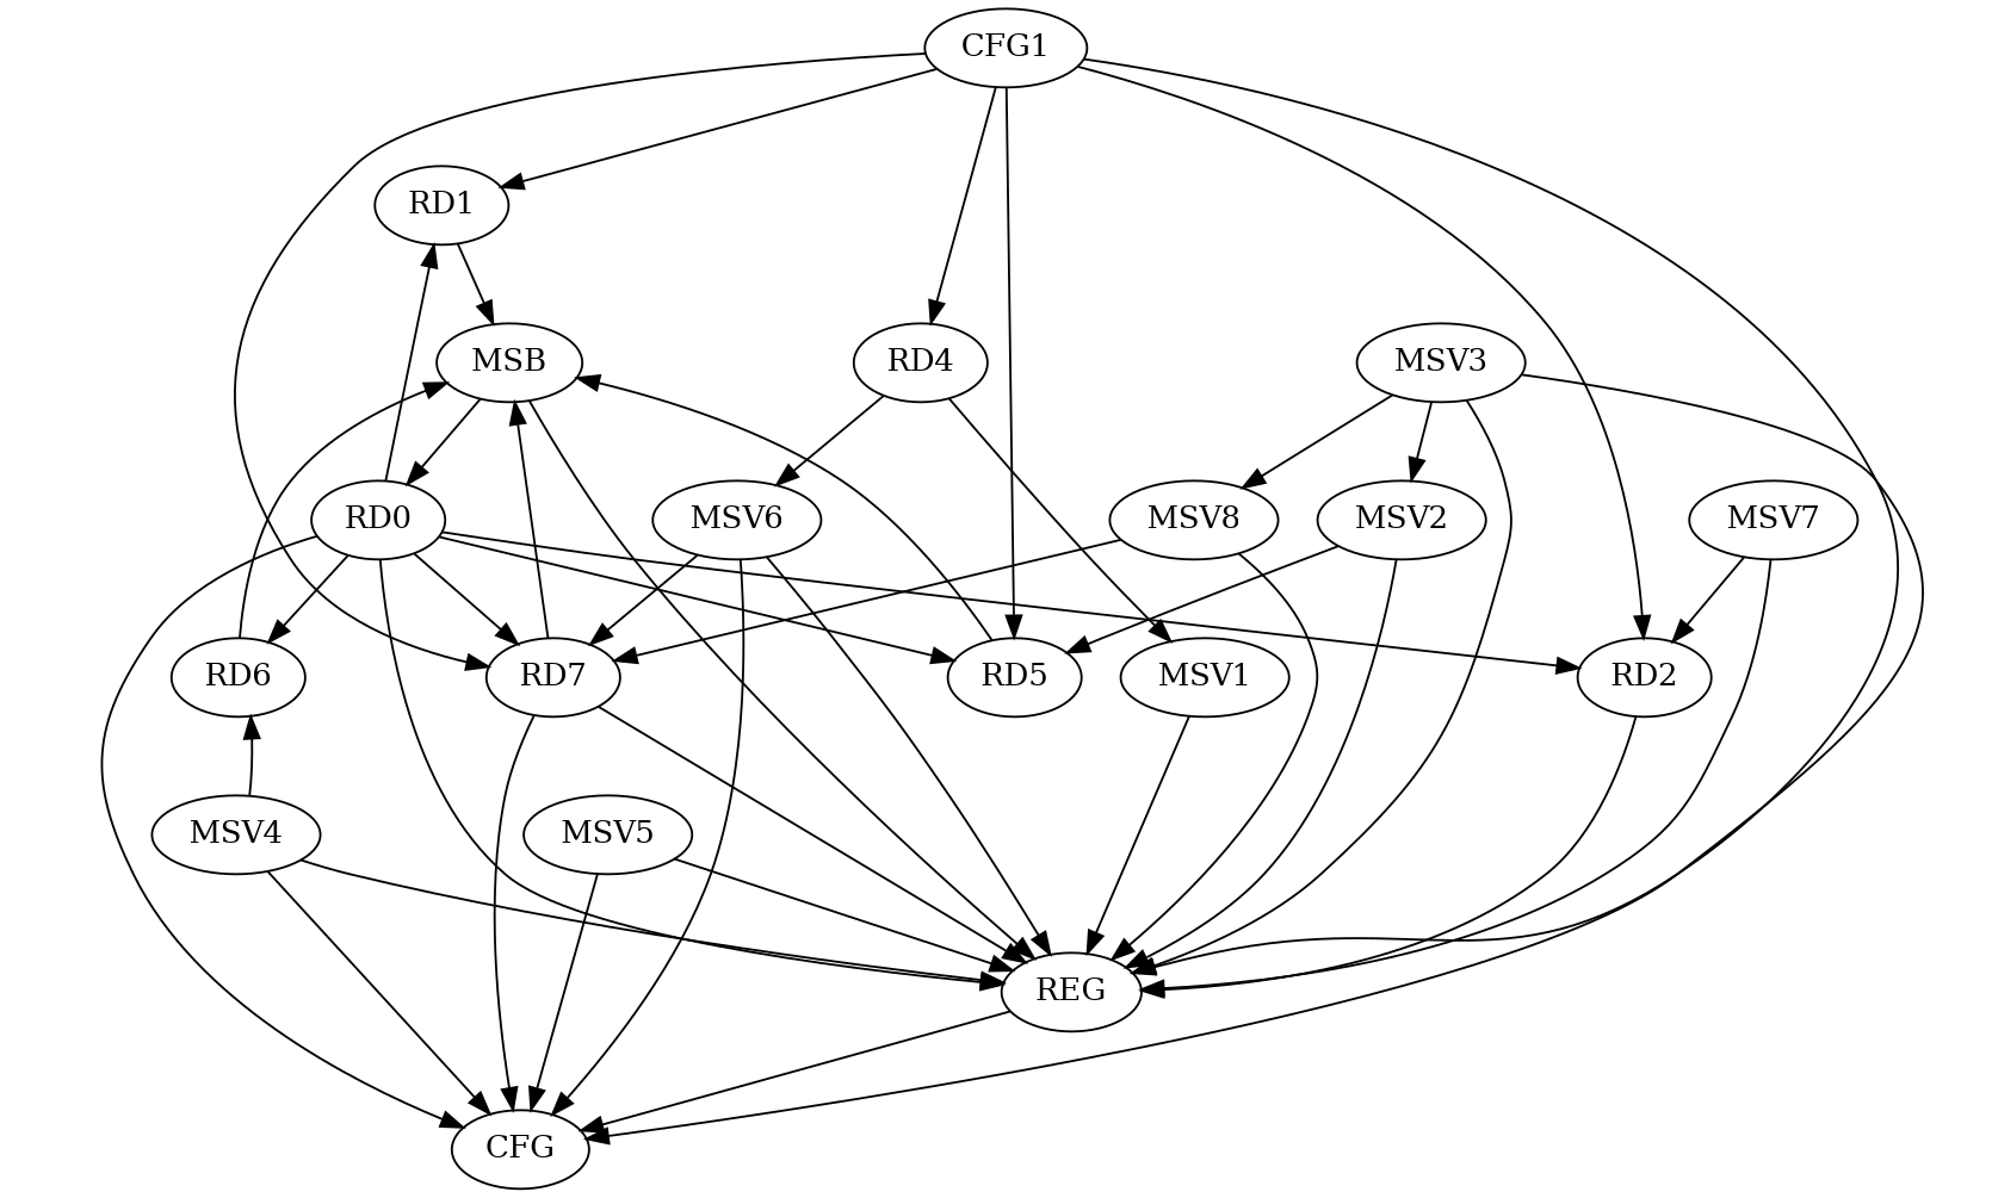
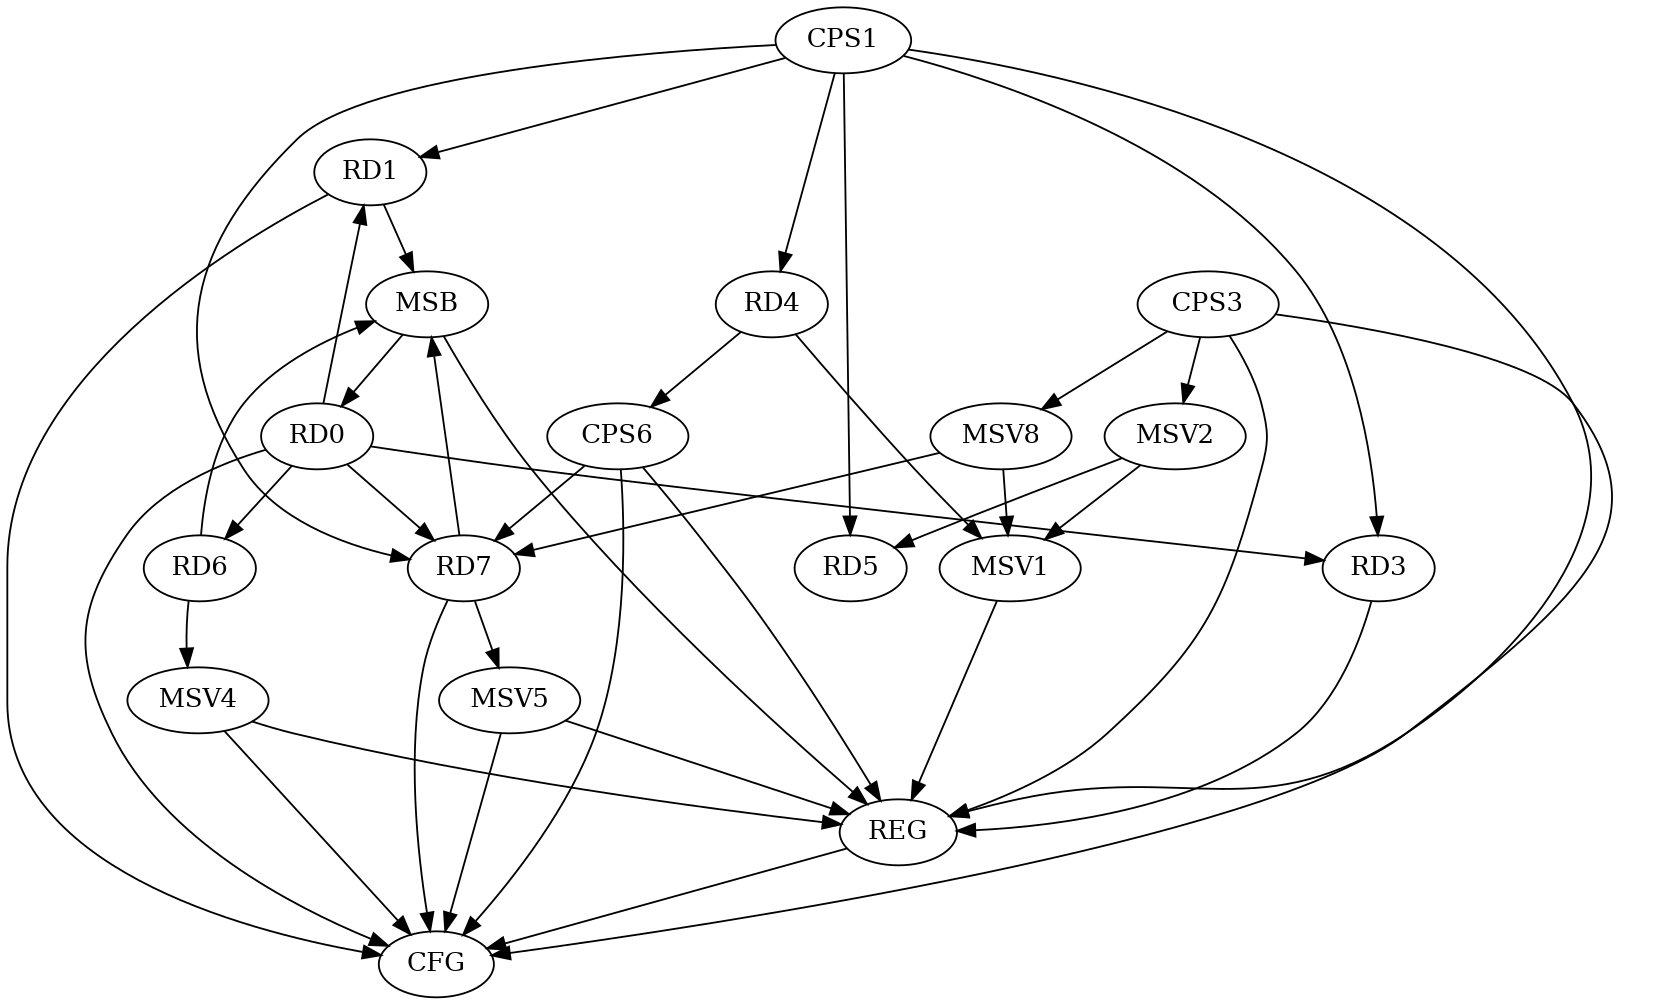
  strict digraph {
    n1 [label=RD1]
    n2 [label=MSB]
    n3 [label=CFG]
    n4 [label=RD0]
    n5 [label=REG]
-   n6 [label=RD2]
+   n6 [label=RD3]
    n7 [label=RD5]
    n8 [label=RD6]
    n9 [label=RD7]
    n10 [label=MSV5]
    n11 [label=RD4]
    n12 [label=MSV1]
-   n13 [label=MSV6]
-   n14 [label=CFG1]
+   n13 [label=CPS6]
+   n14 [label=CPS1]
    n15 [label=MSV2]
-   n16 [label=MSV3]
+   n16 [label=CPS3]
    n17 [label=MSV8]
    n18 [label=MSV4]
-   n19 [label=MSV7]
    n1 -> n2
+   n1 -> n3
    n2 -> n4
    n2 -> n5
    n4 -> n1
    n4 -> n3
-   n4 -> n5
    n4 -> n6
-   n4 -> n7
    n4 -> n8
    n4 -> n9
    n5 -> n3
    n6 -> n5
-   n7 -> n2
    n8 -> n2
    n9 -> n2
    n9 -> n3
-   n9 -> n5
+   n9 -> n10
    n10 -> n3
    n10 -> n5
    n11 -> n12
    n11 -> n13
    n12 -> n5
    n13 -> n3
    n13 -> n5
    n13 -> n9
    n14 -> n1
    n14 -> n5
    n14 -> n6
    n14 -> n7
    n14 -> n9
    n14 -> n11
-   n15 -> n5
+   n15 -> n12
    n15 -> n7
    n16 -> n3
    n16 -> n5
    n16 -> n15
    n16 -> n17
-   n17 -> n5
+   n17 -> n12
    n17 -> n9
    n18 -> n3
    n18 -> n5
-   n18 -> n8
-   n19 -> n5
-   n19 -> n6
+   n8 -> n18
  }
